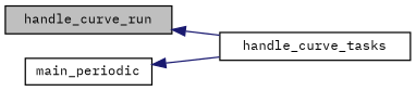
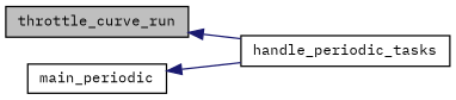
  digraph {
    fontname="IBM Plex Mono"
    rankdir=LR
    node [color=black fillcolor=white fontname="IBM Plex Mono" fontsize=10 shape=record style=filled]
    edge [color=midnightblue dir=back fontname="IBM Plex Mono" fontsize=10 labelfontname=FreeSans labelfontsize=10 style=solid]
-   n1 [fillcolor=grey75 fontcolor=black height=0.2 label=handle_curve_run width=0.4]
-   n2 [height=0.2 label=handle_curve_tasks width=0.4]
+   n1 [fillcolor=grey75 fontcolor=black height=0.2 label=throttle_curve_run width=0.4]
+   n2 [height=0.2 label=handle_periodic_tasks width=0.4]
    n3 [height=0.2 label=main_periodic width=0.4]
    n1 -> n2
    n3 -> n2
  }
